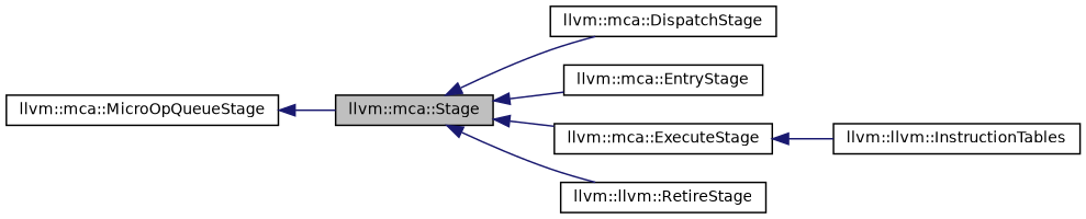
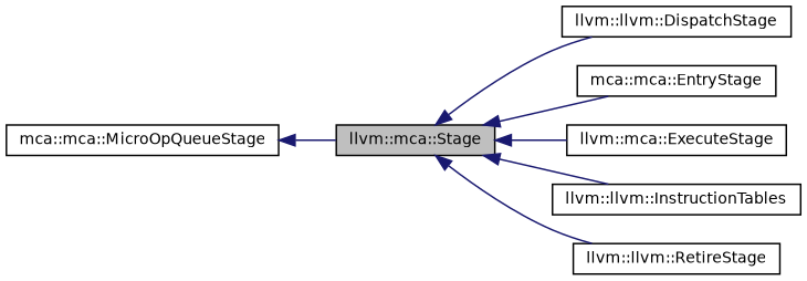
  digraph {
    rankdir=LR
    node [color=black fontname=Helvetica fontsize=10 shape=box]
    edge [color=midnightblue dir=back fontname=Helvetica fontsize=10 labelfontname=Helvetica labelfontsize=10 style=solid]
    n1 [fillcolor=grey75 fontcolor=black height=0.2 label="llvm::mca::Stage" style=filled width=0.4]
-   n2 [height=0.2 label="llvm::mca::DispatchStage" width=0.4]
-   n3 [height=0.2 label="llvm::mca::EntryStage" width=0.4]
+   n2 [height=0.2 label="llvm::llvm::DispatchStage" width=0.4]
+   n3 [height=0.2 label="mca::mca::EntryStage" width=0.4]
    n4 [height=0.2 label="llvm::mca::ExecuteStage" width=0.4]
    n5 [height=0.2 label="llvm::llvm::InstructionTables" width=0.4]
    n6 [height=0.2 label="llvm::llvm::RetireStage" width=0.4]
-   n7 [height=0.2 label="llvm::mca::MicroOpQueueStage" width=0.4]
+   n7 [height=0.2 label="mca::mca::MicroOpQueueStage" width=0.4]
    n1 -> n2
    n1 -> n3
    n1 -> n4
-   n4 -> n5
+   n1 -> n5
    n1 -> n6
    n7 -> n1
  }
